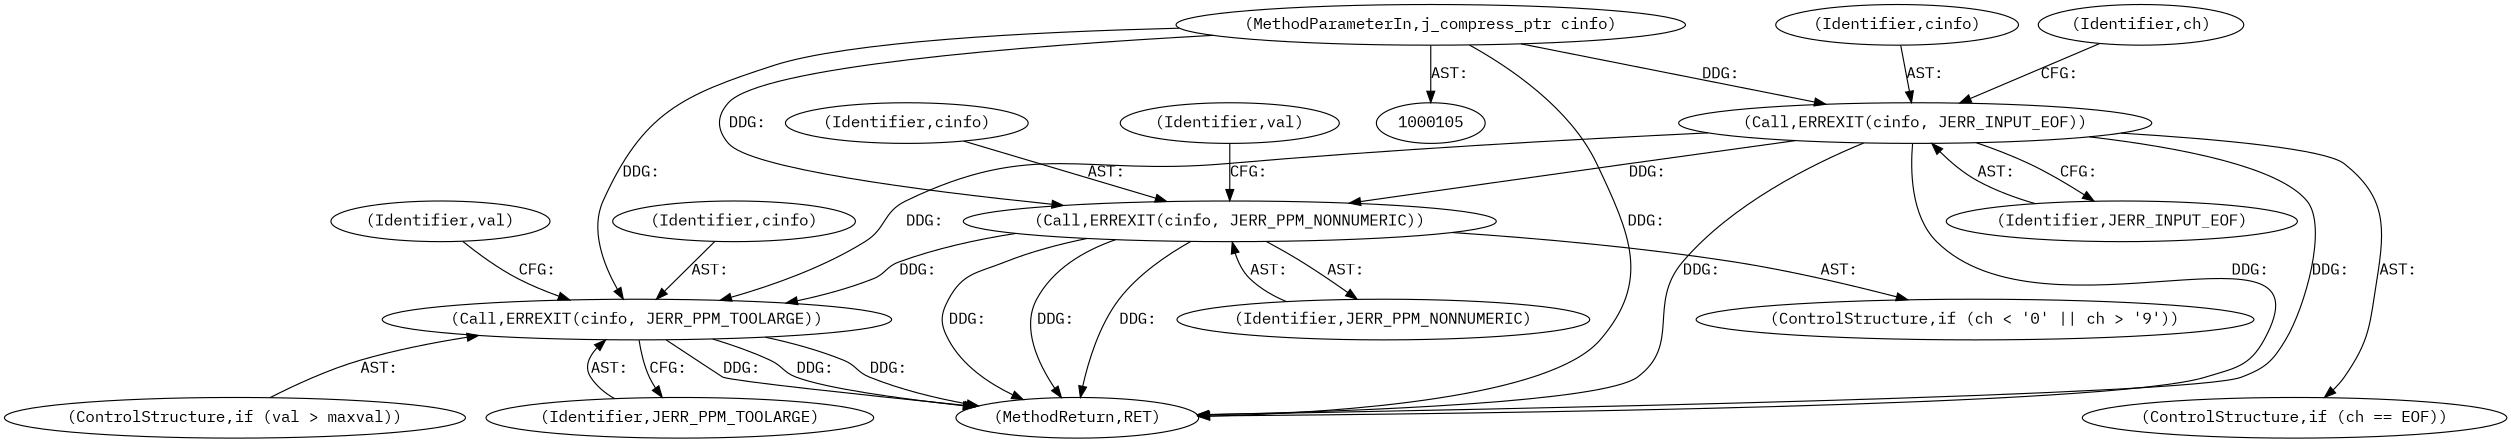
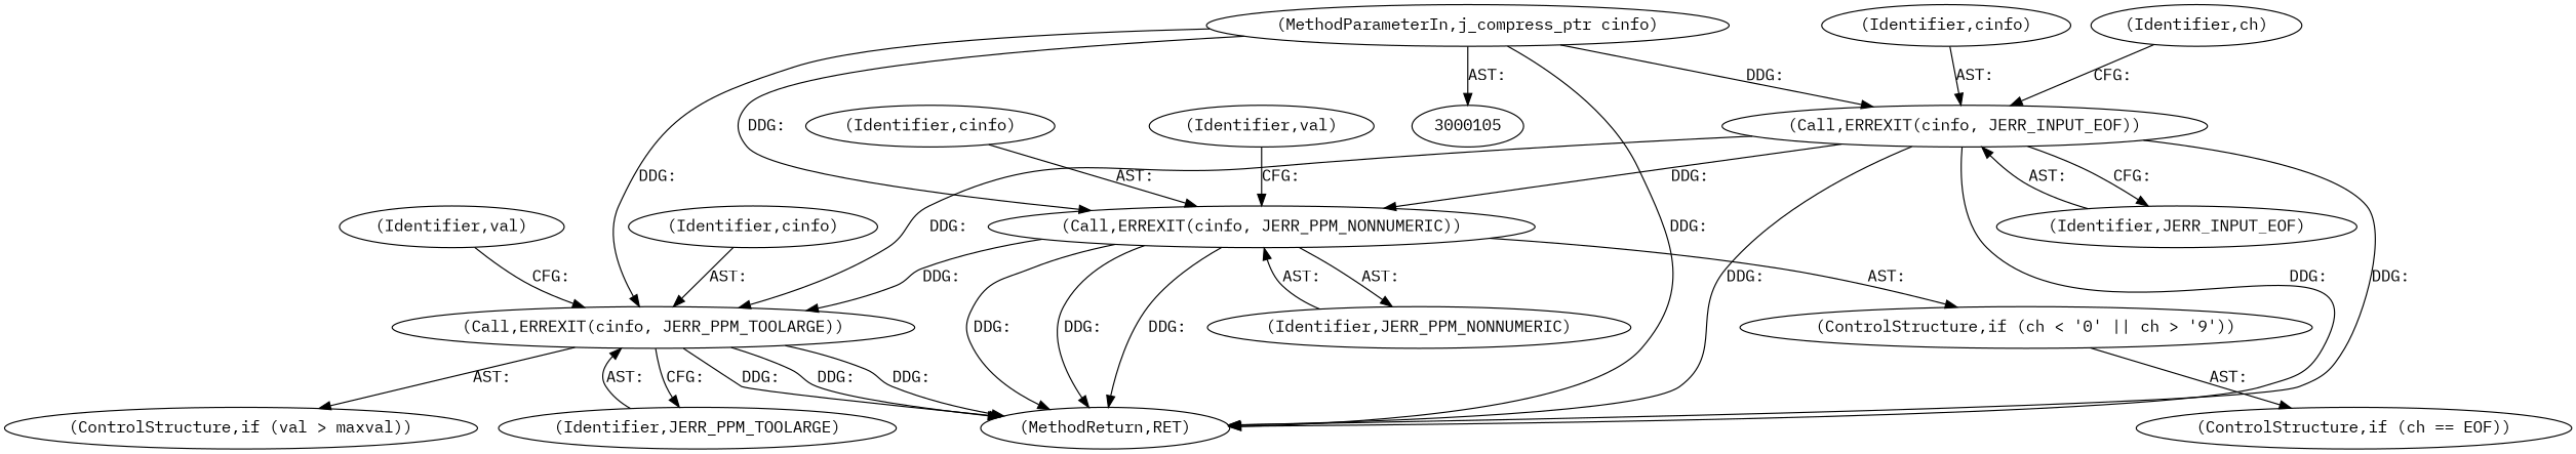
  digraph {
    fontname="IBM Plex Mono"
    node [fontname="IBM Plex Mono"]
    edge [fontname="IBM Plex Mono"]
    n1 [label="(Call,ERREXIT(cinfo, JERR_PPM_TOOLARGE))"]
    n2 [label="(MethodReturn,RET)"]
    n3 [label="(ControlStructure,if (val > maxval))"]
    n4 [label="(Identifier,JERR_PPM_TOOLARGE)"]
    n5 [label="(Call,ERREXIT(cinfo, JERR_INPUT_EOF))"]
    n6 [label="(Call,ERREXIT(cinfo, JERR_PPM_NONNUMERIC))"]
    n7 [label="(ControlStructure,if (ch == EOF))"]
    n8 [label="(Identifier,JERR_INPUT_EOF)"]
    n9 [label="(Identifier,JERR_PPM_NONNUMERIC)"]
    n10 [label="(ControlStructure,if (ch < '0' || ch > '9'))"]
    n11 [label="(MethodParameterIn,j_compress_ptr cinfo)"]
-   1000105
+   1000105 [label=3000105]
    n13 [label="(Identifier,val)"]
    n14 [label="(Identifier,ch)"]
    n15 [label="(Identifier,cinfo)"]
    n16 [label="(Identifier,cinfo)"]
    n17 [label="(Identifier,cinfo)"]
    n18 [label="(Identifier,val)"]
    n1 -> n2 [label="DDG: "]
    n1 -> n2 [label="DDG: "]
    n1 -> n2 [label="DDG: "]
-   n3 -> n1 [label="AST: "]
+   n1 -> n3 [label="AST: "]
    n1 -> n4 [label="CFG: "]
    n4 -> n1 [label="AST: "]
    n5 -> n1 [label="DDG: "]
    n5 -> n2 [label="DDG: "]
    n5 -> n2 [label="DDG: "]
    n5 -> n2 [label="DDG: "]
    n5 -> n6 [label="DDG: "]
-   n5 -> n7 [label="AST: "]
+   n10 -> n7 [label="AST: "]
    n5 -> n8 [label="CFG: "]
    n6 -> n1 [label="DDG: "]
    n6 -> n2 [label="DDG: "]
    n6 -> n2 [label="DDG: "]
    n6 -> n2 [label="DDG: "]
    n6 -> n9 [label="AST: "]
    n6 -> n10 [label="AST: "]
    n8 -> n5 [label="AST: "]
    n9 -> n6 [label="AST: "]
    n11 -> n1 [label="DDG: "]
    n11 -> n2 [label="DDG: "]
    n11 -> n5 [label="DDG: "]
    n11 -> n6 [label="DDG: "]
    n11 -> 1000105 [label="AST: "]
    n13 -> n1 [label="CFG: "]
    n14 -> n5 [label="CFG: "]
    n15 -> n6 [label="AST: "]
    n16 -> n5 [label="AST: "]
    n17 -> n1 [label="AST: "]
    n18 -> n6 [label="CFG: "]
  }
